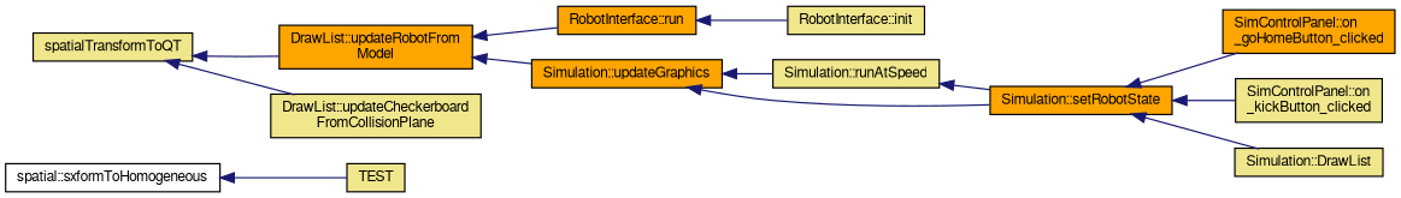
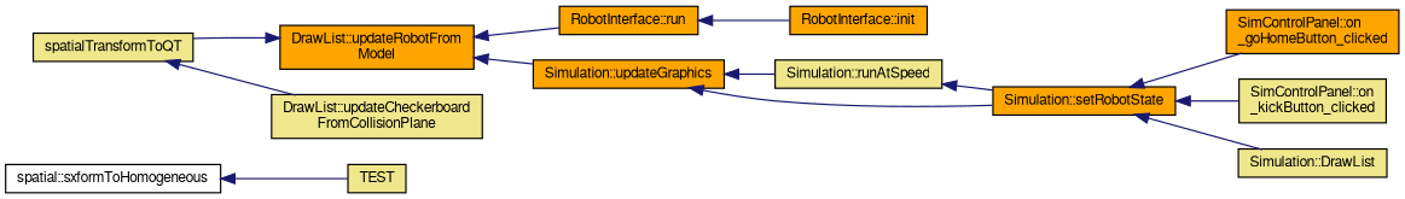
  digraph {
    rankdir=LR
    node [color=black fillcolor=khaki fontname=FreeSans fontsize=10 shape=record style=filled]
    edge [color=midnightblue dir=back fontname=FreeSans fontsize=10 labelfontname=FreeSans labelfontsize=10 style=solid]
    n1 [fillcolor=white fontcolor=black height=0.2 label="spatial::sxformToHomogeneous" width=0.4]
    n2 [height=0.2 label=TEST width=0.4]
    n3 [height=0.2 label=spatialTransformToQT width=0.4]
    n4 [fillcolor=orange height=0.2 label="DrawList::updateRobotFrom\lModel" width=0.4]
    n5 [height=0.2 label="DrawList::updateCheckerboard\lFromCollisionPlane" width=0.4]
    n6 [fillcolor=orange height=0.2 label="RobotInterface::run" width=0.4]
    n7 [fillcolor=orange height=0.2 label="Simulation::updateGraphics" width=0.4]
-   n8 [height=0.2 label="RobotInterface::init" width=0.4]
+   n8 [fillcolor=orange height=0.2 label="RobotInterface::init" width=0.4]
    n9 [height=0.2 label="Simulation::runAtSpeed" width=0.4]
    n10 [fillcolor=orange height=0.2 label="Simulation::setRobotState" width=0.4]
    n11 [fillcolor=orange height=0.2 label="SimControlPanel::on\l_goHomeButton_clicked" width=0.4]
    n12 [height=0.2 label="SimControlPanel::on\l_kickButton_clicked" width=0.4]
    n13 [height=0.2 label="Simulation::DrawList" width=0.4]
    n1 -> n2
-   n3 -> n4
+   n4 -> n3
    n3 -> n5
    n4 -> n6
    n4 -> n7
    n6 -> n8
    n7 -> n9
    n7 -> n10
    n9 -> n10
    n10 -> n11
    n10 -> n12
    n10 -> n13
  }
